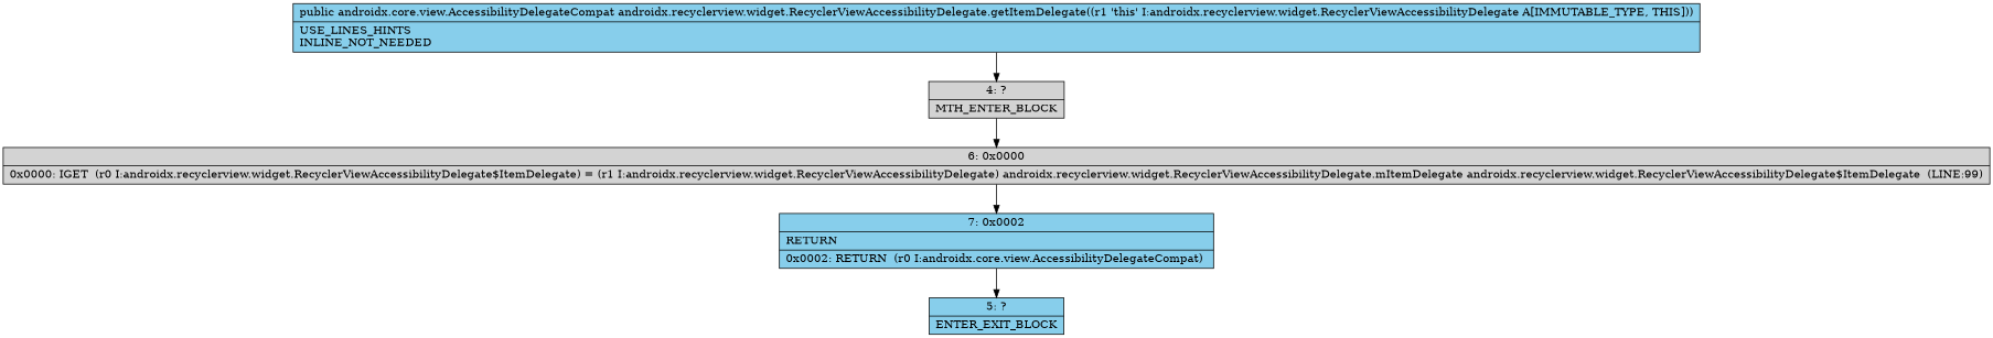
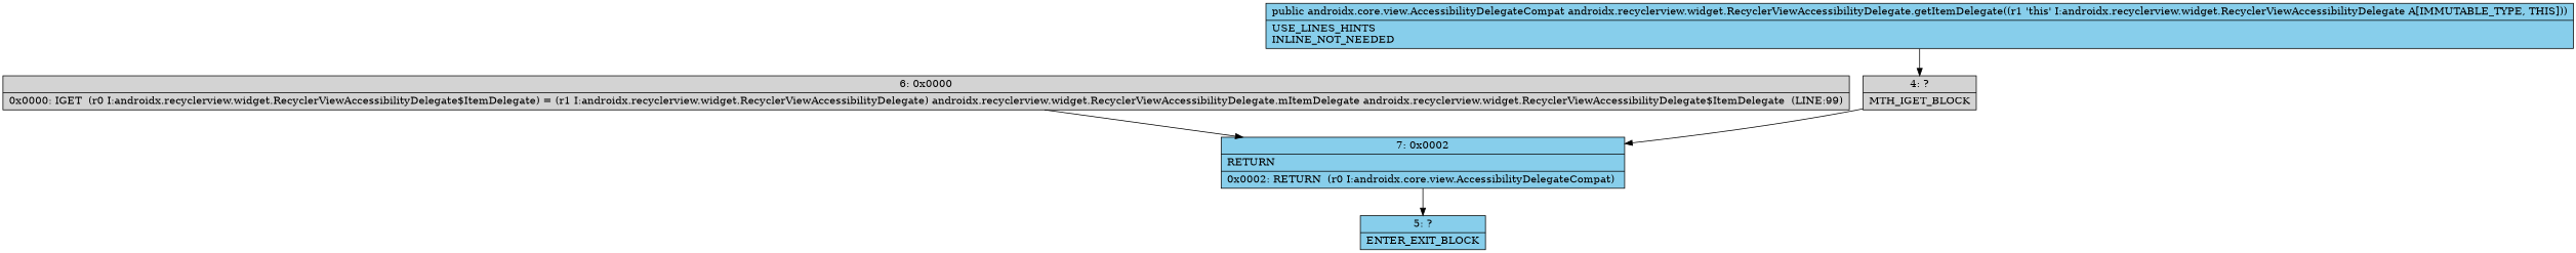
  digraph {
    node [fillcolor=skyblue shape=record style=filled]
-   n1 [fillcolor=lightgrey label="{4\:\ ?|MTH_ENTER_BLOCK\l}"]
+   n1 [fillcolor=lightgrey label="{4\:\ ?|MTH_IGET_BLOCK\l}"]
    n2 [fillcolor=lightgrey label="{6\:\ 0x0000|0x0000: IGET  (r0 I:androidx.recyclerview.widget.RecyclerViewAccessibilityDelegate$ItemDelegate) = (r1 I:androidx.recyclerview.widget.RecyclerViewAccessibilityDelegate) androidx.recyclerview.widget.RecyclerViewAccessibilityDelegate.mItemDelegate androidx.recyclerview.widget.RecyclerViewAccessibilityDelegate$ItemDelegate  (LINE:99)\l}"]
    n3 [label="{7\:\ 0x0002|RETURN\l|0x0002: RETURN  (r0 I:androidx.core.view.AccessibilityDelegateCompat) \l}"]
    n4 [label="{5\:\ ?|ENTER_EXIT_BLOCK\l}"]
    n5 [label="{public androidx.core.view.AccessibilityDelegateCompat androidx.recyclerview.widget.RecyclerViewAccessibilityDelegate.getItemDelegate((r1 'this' I:androidx.recyclerview.widget.RecyclerViewAccessibilityDelegate A[IMMUTABLE_TYPE, THIS]))  | USE_LINES_HINTS\lINLINE_NOT_NEEDED\l}"]
-   n1 -> n2
+   n1 -> n3
    n2 -> n3
    n3 -> n4
    n5 -> n1
  }
